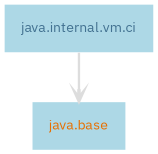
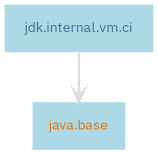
  digraph {
    nodesep=.5
    pencolor=transparent
    ranksep=0.600000
    fontname="IBM Plex Sans"
    node [fontname="IBM Plex Sans" fontsize=12 margin=".2,.2" shape=plaintext style=filled fillcolor=lightblue]
    "java.base" [fontcolor="#e76f00" group=java]
-   "jdk.internal.vm.ci" [fontcolor="#437291" group=jdk label="java.internal.vm.ci"]
+   "jdk.internal.vm.ci" [fontcolor="#437291" group=jdk]
    subgraph sub_1 {
      "java.base"
    }
    subgraph sub_2 {
      "jdk.internal.vm.ci"
    }
    "jdk.internal.vm.ci" -> "java.base" [arrowhead=open arrowsize=1 color="#dddddd" penwidth=2 fontname="IBM Plex Sans"]
  }
